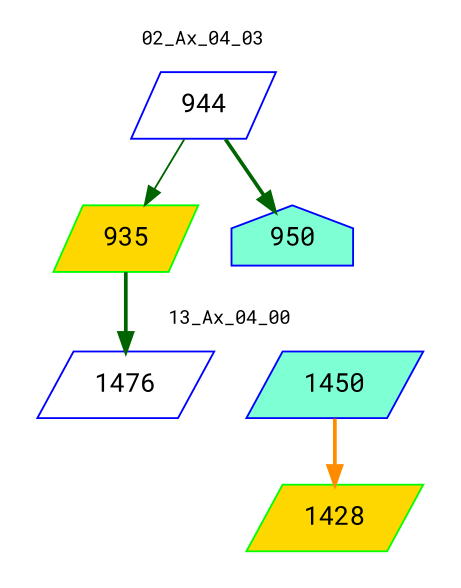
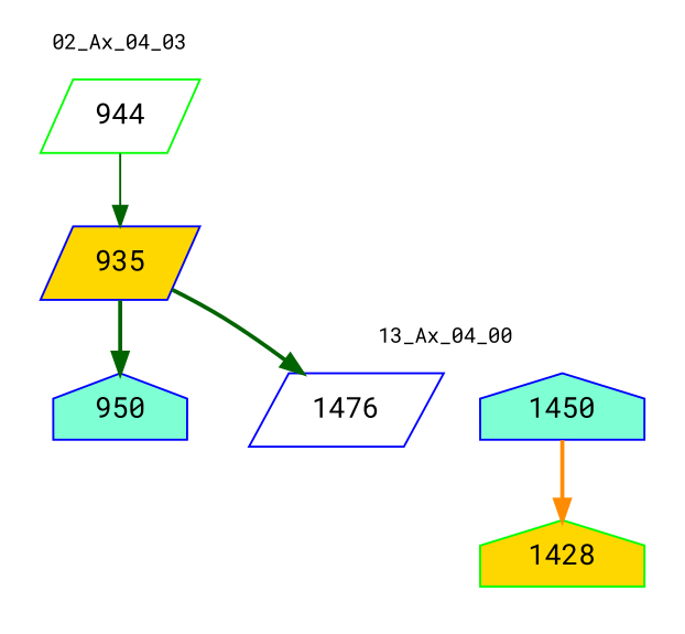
  digraph {
    fontname="Roboto Mono"
    node [color=blue fillcolor=aquamarine fontname="Roboto Mono" shape=parallelogram style=filled]
    edge [color=darkgreen fontname="Roboto Mono" style=bold]
-   n1 [label=1450]
-   n2 [color=green fillcolor=gold label=1428]
+   n1 [label=1450 shape=house]
+   n2 [color=green fillcolor=gold label=1428 shape=house]
    n3 [fillcolor=white label=1476]
-   n4 [fillcolor=white label=944]
-   n5 [color=green fillcolor=gold label=935]
+   n4 [color=green fillcolor=white label=944]
+   n5 [fillcolor=gold label=935]
    n6 [label=950 shape=house]
    subgraph cluster_1 {
      color=white
      fontsize=10
      label="13_Ax_04_00"
      n1
      n2
      n3
    }
    subgraph cluster_2 {
      color=white
      fontsize=10
      label="02_Ax_04_03"
      n4
      n5
      n6
    }
    n1 -> n2 [color=darkorange]
    n4 -> n5 [style=solid]
    n5 -> n3
-   n4 -> n6
+   n5 -> n6
  }
